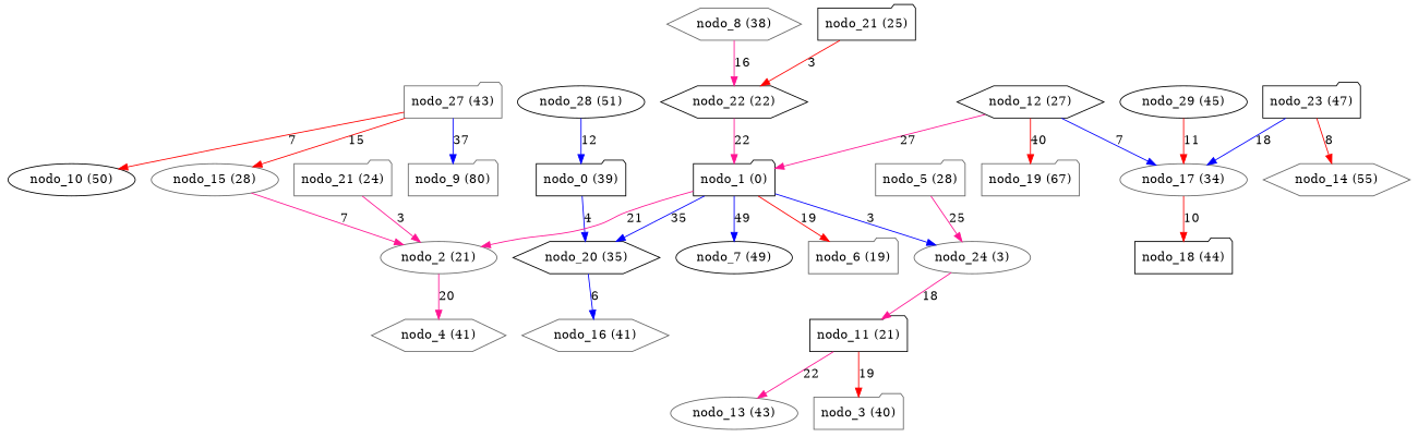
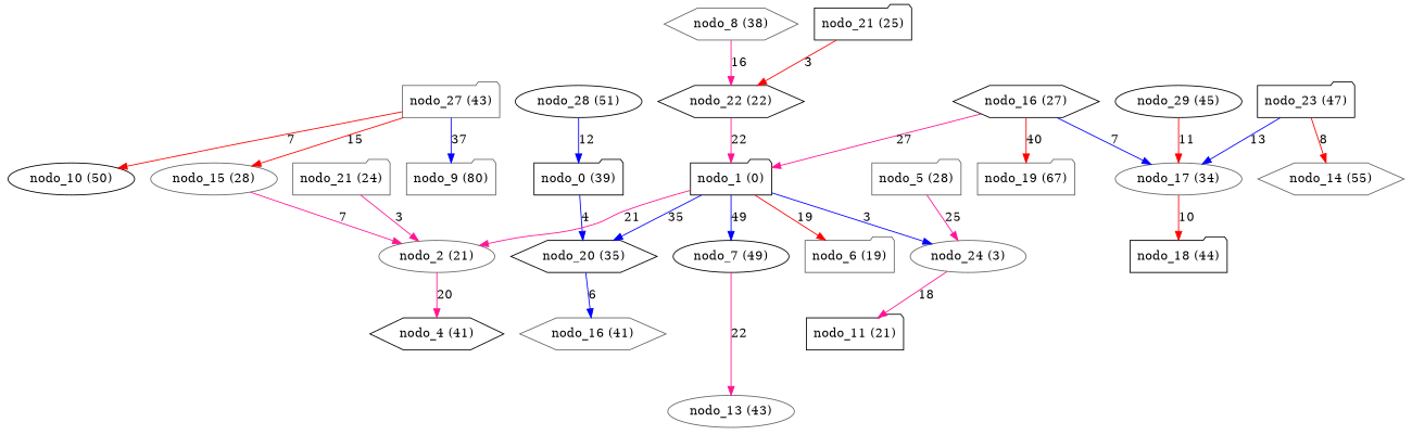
  digraph {
    node [color=gray40 shape=folder]
    edge [color=deeppink weight=3]
    "nodo_0 (39)" [color=black]
    "nodo_20 (35)" [color=black shape=hexagon]
    "nodo_16 (41)" [shape=hexagon]
    "nodo_1 (0)" [color=black]
    "nodo_2 (21)" [shape=ellipse]
    "nodo_6 (19)"
    "nodo_7 (49)" [color=black shape=ellipse]
    "nodo_24 (3)" [shape=ellipse]
-   "nodo_4 (41)" [shape=hexagon]
+   "nodo_4 (41)" [color=black shape=hexagon]
    "nodo_11 (21)" [color=black]
    "nodo_5 (28)"
    "nodo_8 (38)" [shape=hexagon]
    "nodo_22 (22)" [color=black shape=hexagon]
-   "nodo_3 (40)"
    "nodo_13 (43)" [shape=ellipse]
-   "nodo_12 (27)" [color=black shape=hexagon]
+   "nodo_12 (27)" [color=black shape=hexagon label="nodo_16 (27)"]
    "nodo_17 (34)" [shape=ellipse]
    "nodo_19 (67)"
    "nodo_18 (44)" [color=black]
    "nodo_15 (28)" [shape=ellipse]
    "nodo_21 (25)" [color=black]
    "nodo_23 (47)" [color=black]
    "nodo_14 (55)" [shape=hexagon]
    n24 [label="nodo_21 (24)"]
    "nodo_27 (43)"
    "nodo_9 (80)"
    "nodo_10 (50)" [color=black shape=ellipse]
    "nodo_28 (51)" [color=black shape=ellipse]
    "nodo_29 (45)" [color=black shape=ellipse]
    "nodo_0 (39)" -> "nodo_20 (35)" [color=blue label=4 weight=4]
    "nodo_20 (35)" -> "nodo_16 (41)" [color=blue label=6 weight=6]
    "nodo_1 (0)" -> "nodo_20 (35)" [color=blue label=35 weight=35]
    "nodo_1 (0)" -> "nodo_2 (21)" [label=21 weight=21]
    "nodo_1 (0)" -> "nodo_6 (19)" [color=red label=19 weight=19]
    "nodo_1 (0)" -> "nodo_7 (49)" [color=blue label=49 weight=49]
    "nodo_1 (0)" -> "nodo_24 (3)" [color=blue label=3]
    "nodo_2 (21)" -> "nodo_4 (41)" [label=20 weight=20]
    "nodo_24 (3)" -> "nodo_11 (21)" [label=18 weight=18]
-   "nodo_11 (21)" -> "nodo_3 (40)" [color=red label=19 weight=19]
-   "nodo_11 (21)" -> "nodo_13 (43)" [label=22 weight=22]
+   "nodo_7 (49)" -> "nodo_13 (43)" [label=22 weight=22]
    "nodo_5 (28)" -> "nodo_24 (3)" [label=25 weight=25]
    "nodo_8 (38)" -> "nodo_22 (22)" [label=16 weight=16]
    "nodo_22 (22)" -> "nodo_1 (0)" [label=22 weight=22]
    "nodo_12 (27)" -> "nodo_1 (0)" [label=27 weight=27]
    "nodo_12 (27)" -> "nodo_17 (34)" [color=blue label=7 weight=7]
    "nodo_12 (27)" -> "nodo_19 (67)" [color=red label=40 weight=40]
    "nodo_17 (34)" -> "nodo_18 (44)" [color=red label=10 weight=10]
    "nodo_15 (28)" -> "nodo_2 (21)" [label=7 weight=7]
    "nodo_21 (25)" -> "nodo_22 (22)" [color=red label=3]
-   "nodo_23 (47)" -> "nodo_17 (34)" [color=blue label=18 weight=13]
+   "nodo_23 (47)" -> "nodo_17 (34)" [color=blue label=13 weight=13]
    "nodo_23 (47)" -> "nodo_14 (55)" [color=red label=8 weight=8]
    n24 -> "nodo_2 (21)" [label=3]
    "nodo_27 (43)" -> "nodo_15 (28)" [color=red label=15 weight=15]
    "nodo_27 (43)" -> "nodo_9 (80)" [color=blue label=37 weight=37]
    "nodo_27 (43)" -> "nodo_10 (50)" [color=red label=7 weight=7]
    "nodo_28 (51)" -> "nodo_0 (39)" [color=blue label=12 weight=12]
    "nodo_29 (45)" -> "nodo_17 (34)" [color=red label=11 weight=11]
  }
